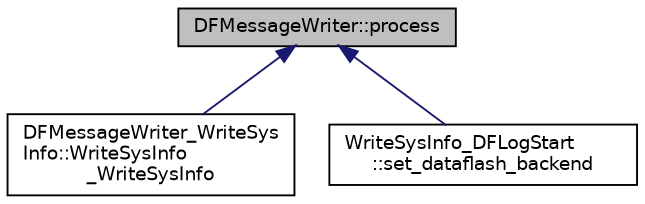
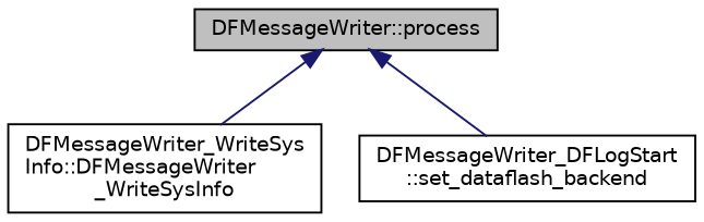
  digraph {
    rankdir=TB
    node [color=black fillcolor=white fontname=Helvetica fontsize=10 shape=record style=filled]
    edge [color=midnightblue dir=back fontname=Helvetica fontsize=10 labelfontname=Helvetica labelfontsize=10 style=solid]
    n1 [fillcolor=grey75 fontcolor=black height=0.2 label="DFMessageWriter::process" width=0.4]
-   n2 [height=0.2 label="DFMessageWriter_WriteSys\lInfo::WriteSysInfo\l_WriteSysInfo" width=0.4]
-   n3 [height=0.2 label="WriteSysInfo_DFLogStart\l::set_dataflash_backend" width=0.4]
+   n2 [height=0.2 label="DFMessageWriter_WriteSys\lInfo::DFMessageWriter\l_WriteSysInfo" width=0.4]
+   n3 [height=0.2 label="DFMessageWriter_DFLogStart\l::set_dataflash_backend" width=0.4]
    n1 -> n2
    n1 -> n3
  }
